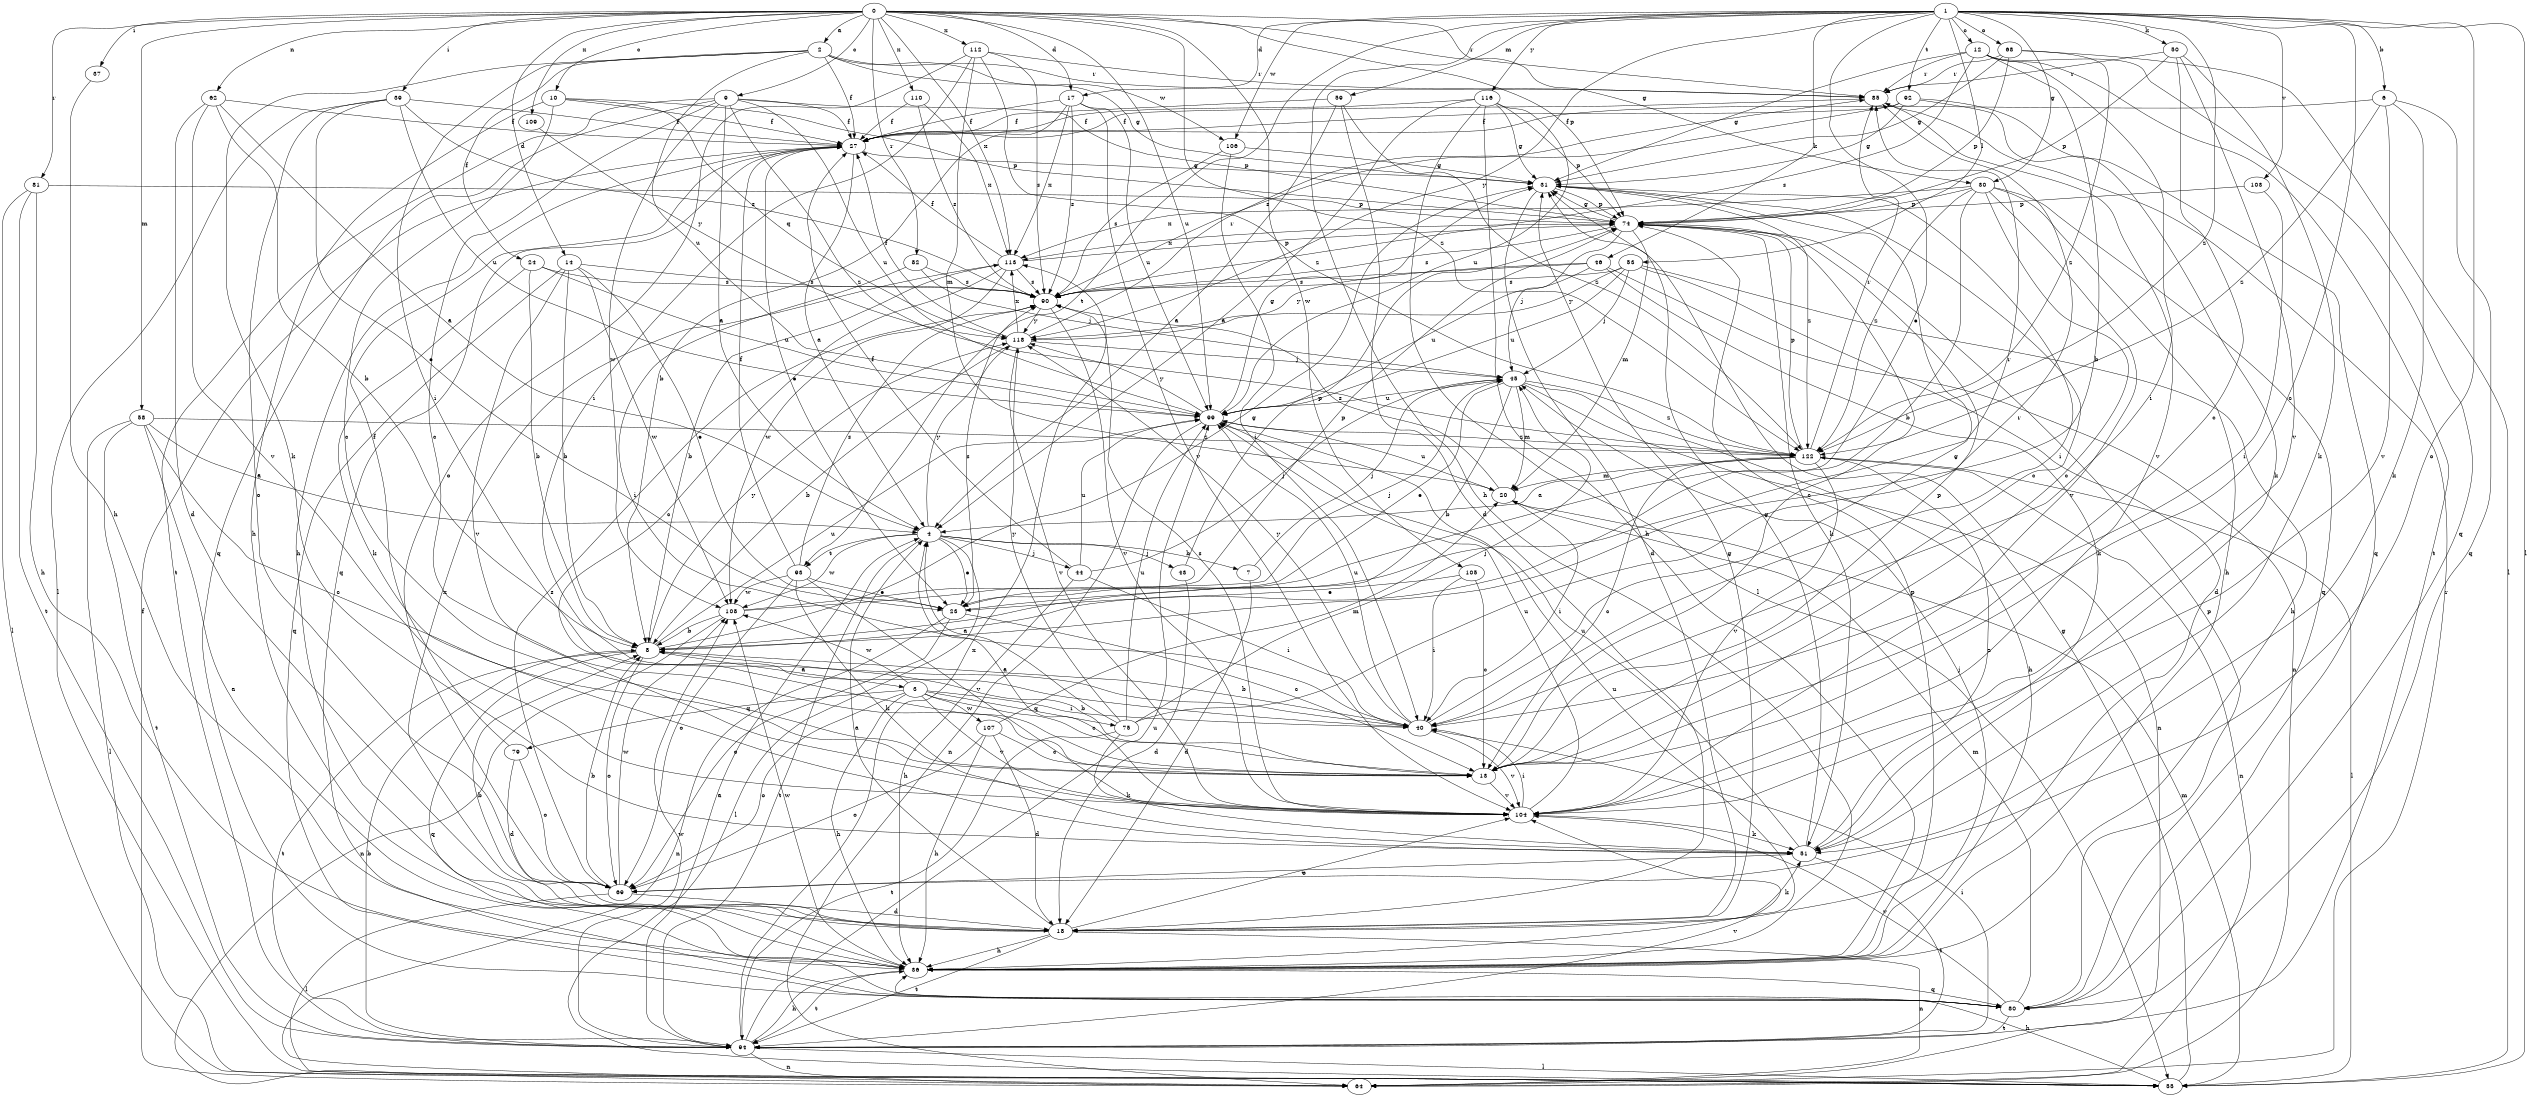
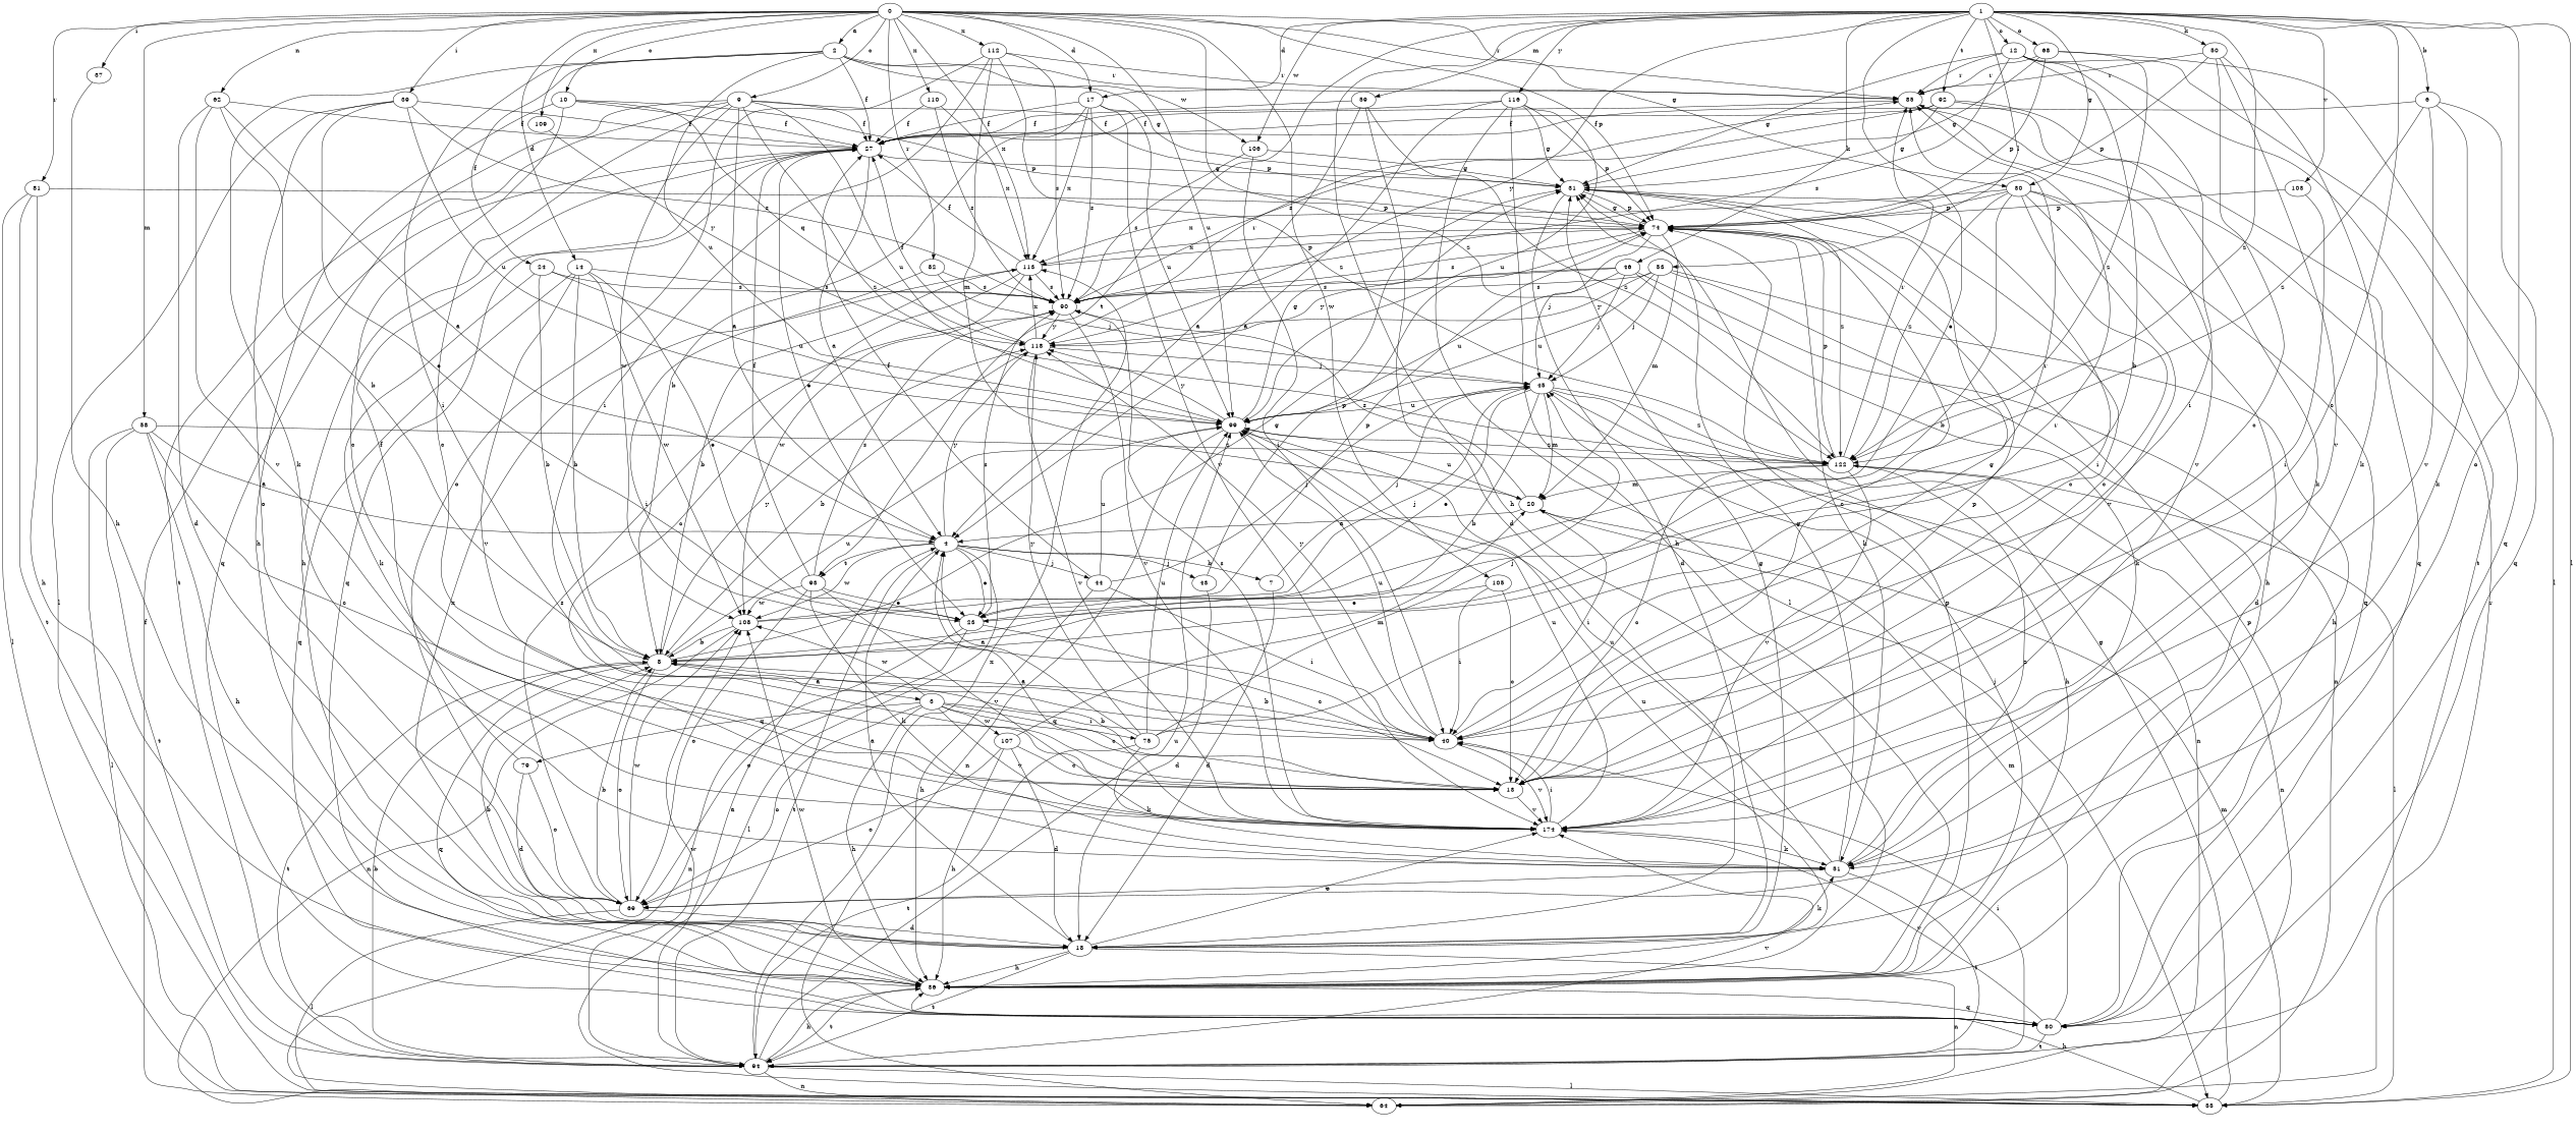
  strict digraph {
    0
    2
    9
    10
    14
    17
    30
    37
    39
    58
    62
    74
    81
    82
    85
    99
    105
    109
    110
    112
    113
    122
    106
    24
    27
    31
    40
    51
    13
    108
    4
    94
    80
    36
    118
    23
-   104
+   104 [label=174]
    8
    90
    55
    69
    18
    45
    n44 [label=20]
    64
    1
    6
    12
    46
    50
    53
    59
    68
    92
    93
    103
    116
    3
    75
    79
    107
    7
    43
    44
    0 -> 2 [label=a]
    0 -> 9 [label=c]
    0 -> 10 [label=c]
    0 -> 14 [label=d]
    0 -> 17 [label=d]
    0 -> 30 [label=g]
    0 -> 37 [label=i]
    0 -> 39 [label=i]
    0 -> 58 [label=m]
    0 -> 62 [label=n]
    0 -> 74 [label=p]
    0 -> 81 [label=r]
    0 -> 82 [label=r]
    0 -> 85 [label=r]
    0 -> 99 [label=u]
    0 -> 105 [label=w]
    0 -> 109 [label=x]
    0 -> 110 [label=x]
    0 -> 112 [label=x]
    0 -> 113 [label=x]
    0 -> 122 [label=z]
    2 -> 85 [label=r]
    2 -> 99 [label=u]
    2 -> 106 [label=w]
    2 -> 24 [label=f]
    2 -> 27 [label=f]
    2 -> 31 [label=g]
    2 -> 40 [label=i]
    2 -> 51 [label=k]
    9 -> 74 [label=p]
    9 -> 99 [label=u]
    9 -> 122 [label=z]
    9 -> 27 [label=f]
    9 -> 13 [label=c]
    9 -> 108 [label=w]
    9 -> 4 [label=a]
    9 -> 94 [label=t]
    9 -> 80 [label=q]
    10 -> 74 [label=p]
    10 -> 27 [label=f]
    10 -> 13 [label=c]
    10 -> 36 [label=h]
    10 -> 118 [label=q]
    14 -> 108 [label=w]
    14 -> 80 [label=q]
    14 -> 23 [label=e]
    14 -> 104 [label=v]
    14 -> 8 [label=b]
    14 -> 90 [label=s]
    17 -> 99 [label=u]
    17 -> 113 [label=x]
    17 -> 27 [label=f]
    17 -> 104 [label=v]
    17 -> 8 [label=b]
    17 -> 90 [label=s]
    30 -> 74 [label=p]
    30 -> 113 [label=x]
    30 -> 122 [label=z]
    30 -> 13 [label=c]
    30 -> 80 [label=q]
    30 -> 36 [label=h]
    30 -> 104 [label=v]
    30 -> 8 [label=b]
    37 -> 36 [label=h]
    39 -> 99 [label=u]
    39 -> 27 [label=f]
    39 -> 23 [label=e]
    39 -> 90 [label=s]
    39 -> 55 [label=l]
    39 -> 69 [label=o]
    58 -> 122 [label=z]
    58 -> 13 [label=c]
    58 -> 4 [label=a]
    58 -> 94 [label=t]
-   58 -> 36 [label=a]
+   58 -> 36 [label=h]
    58 -> 55 [label=l]
    62 -> 27 [label=f]
    62 -> 4 [label=a]
    62 -> 104 [label=v]
    62 -> 8 [label=b]
    62 -> 18 [label=d]
    74 -> 113 [label=x]
    74 -> 31 [label=g]
    74 -> 51 [label=k]
    74 -> 13 [label=c]
    74 -> 90 [label=s]
    74 -> 45 [label=j]
    74 -> n44 [label=m]
    81 -> 74 [label=p]
    81 -> 94 [label=t]
    81 -> 36 [label=h]
    81 -> 55 [label=l]
    82 -> 40 [label=i]
    82 -> 90 [label=s]
    82 -> 45 [label=j]
    85 -> 27 [label=f]
    85 -> 104 [label=v]
    99 -> 122 [label=z]
    99 -> 31 [label=g]
    99 -> 118 [label=y]
    99 -> 64 [label=n]
    105 -> 40 [label=i]
    105 -> 13 [label=c]
    105 -> 23 [label=e]
    109 -> 118 [label=y]
    110 -> 113 [label=x]
    110 -> 27 [label=f]
    110 -> 90 [label=s]
    112 -> 85 [label=r]
    112 -> 122 [label=z]
    112 -> 40 [label=i]
    112 -> 90 [label=s]
    112 -> 69 [label=o]
    112 -> n44 [label=m]
    113 -> 74 [label=p]
    113 -> 27 [label=f]
    113 -> 13 [label=c]
    113 -> 108 [label=w]
    113 -> 8 [label=b]
    113 -> 90 [label=s]
    122 -> 74 [label=p]
    122 -> 85 [label=r]
    122 -> 13 [label=c]
-   122 -> 4 [label=a]
+   n44 -> 4 [label=a]
    122 -> 104 [label=v]
    122 -> 55 [label=l]
    122 -> n44 [label=m]
    122 -> 64 [label=n]
    106 -> 31 [label=g]
    106 -> 40 [label=i]
    106 -> 90 [label=s]
    24 -> 99 [label=u]
    24 -> 51 [label=k]
    24 -> 8 [label=b]
    24 -> 90 [label=s]
    27 -> 31 [label=g]
    27 -> 4 [label=a]
    27 -> 80 [label=q]
    27 -> 36 [label=h]
    27 -> 23 [label=e]
    31 -> 74 [label=p]
    31 -> 122 [label=z]
    31 -> 40 [label=i]
    31 -> 13 [label=c]
    31 -> 18 [label=d]
    40 -> 99 [label=u]
    40 -> 31 [label=g]
    40 -> 118 [label=y]
    40 -> 104 [label=v]
    40 -> 8 [label=b]
    51 -> 99 [label=u]
    51 -> 122 [label=z]
    51 -> 31 [label=g]
    51 -> 94 [label=t]
    51 -> 69 [label=o]
    13 -> 74 [label=p]
    13 -> 104 [label=v]
    13 -> 8 [label=b]
    108 -> 74 [label=p]
    108 -> 8 [label=b]
    108 -> 45 [label=j]
    108 -> 64 [label=n]
    4 -> 108 [label=w]
    4 -> 94 [label=t]
    4 -> 118 [label=y]
    4 -> 23 [label=e]
    4 -> 55 [label=l]
    4 -> 93 [label=t]
    4 -> 7 [label=b]
    4 -> 43 [label=j]
    4 -> 44 [label=j]
    94 -> 99 [label=u]
    94 -> 113 [label=x]
    94 -> 40 [label=i]
    94 -> 108 [label=w]
    94 -> 4 [label=a]
    94 -> 36 [label=h]
    94 -> 104 [label=v]
    94 -> 8 [label=b]
    94 -> 55 [label=l]
    94 -> 64 [label=n]
    80 -> 74 [label=p]
    80 -> 94 [label=t]
    80 -> 104 [label=v]
    80 -> n44 [label=m]
    36 -> 74 [label=p]
    36 -> 99 [label=u]
    36 -> 108 [label=w]
    36 -> 94 [label=t]
    36 -> 80 [label=q]
    36 -> 45 [label=j]
    118 -> 85 [label=r]
    118 -> 113 [label=x]
    118 -> 27 [label=f]
    118 -> 104 [label=v]
    118 -> 8 [label=b]
    118 -> 45 [label=j]
    23 -> 85 [label=r]
    23 -> 13 [label=c]
    23 -> 90 [label=s]
    23 -> 69 [label=o]
    23 -> 64 [label=n]
    104 -> 99 [label=u]
    104 -> 40 [label=i]
    104 -> 51 [label=k]
    104 -> 4 [label=a]
    104 -> 90 [label=s]
    8 -> 99 [label=u]
    8 -> 31 [label=g]
    8 -> 94 [label=t]
    8 -> 80 [label=q]
    8 -> 118 [label=y]
    8 -> 69 [label=o]
    8 -> 3 [label=a]
    90 -> 118 [label=y]
    90 -> 104 [label=v]
    55 -> 31 [label=g]
    55 -> 36 [label=h]
    55 -> n44 [label=m]
    69 -> 108 [label=w]
    69 -> 8 [label=b]
    69 -> 90 [label=s]
    69 -> 55 [label=l]
    69 -> 18 [label=d]
    18 -> 113 [label=x]
    18 -> 31 [label=g]
    18 -> 51 [label=k]
    18 -> 4 [label=a]
    18 -> 94 [label=t]
    18 -> 36 [label=h]
    18 -> 104 [label=v]
    18 -> 8 [label=b]
    18 -> 64 [label=n]
    45 -> 99 [label=u]
    45 -> 122 [label=z]
    45 -> 36 [label=h]
    45 -> 23 [label=e]
    45 -> 8 [label=b]
    45 -> n44 [label=m]
    45 -> 64 [label=n]
    n44 -> 99 [label=u]
    n44 -> 40 [label=i]
    n44 -> 90 [label=s]
    64 -> 85 [label=r]
    64 -> 27 [label=f]
    1 -> 17 [label=d]
    1 -> 30 [label=g]
    1 -> 122 [label=z]
    1 -> 106 [label=w]
    1 -> 13 [label=c]
    1 -> 36 [label=h]
    1 -> 118 [label=y]
    1 -> 23 [label=e]
    1 -> 55 [label=l]
    1 -> 69 [label=o]
    1 -> 6 [label=b]
    1 -> 12 [label=c]
    1 -> 46 [label=k]
    1 -> 50 [label=k]
    1 -> 53 [label=l]
    1 -> 59 [label=m]
    1 -> 68 [label=o]
    1 -> 92 [label=t]
    1 -> 93 [label=t]
    1 -> 103 [label=v]
    1 -> 116 [label=y]
    6 -> 122 [label=z]
    6 -> 27 [label=f]
    6 -> 51 [label=k]
    6 -> 80 [label=q]
    6 -> 104 [label=v]
    12 -> 85 [label=r]
    12 -> 31 [label=g]
    12 -> 40 [label=i]
    12 -> 94 [label=t]
    12 -> 80 [label=q]
    12 -> 8 [label=b]
    12 -> 90 [label=s]
    46 -> 99 [label=u]
    46 -> 51 [label=k]
    46 -> 118 [label=y]
    46 -> 90 [label=s]
+   46 -> 45 [label=j]
    46 -> 64 [label=n]
    50 -> 74 [label=p]
    50 -> 85 [label=r]
    50 -> 51 [label=k]
    50 -> 13 [label=c]
    50 -> 104 [label=v]
    53 -> 99 [label=u]
    53 -> 36 [label=h]
    53 -> 118 [label=y]
    53 -> 90 [label=s]
    53 -> 18 [label=d]
    53 -> 45 [label=j]
    59 -> 122 [label=z]
    59 -> 27 [label=f]
    59 -> 4 [label=a]
    59 -> 18 [label=d]
    68 -> 74 [label=p]
    68 -> 85 [label=r]
    68 -> 122 [label=z]
    68 -> 31 [label=g]
    68 -> 55 [label=l]
    92 -> 27 [label=f]
    92 -> 31 [label=g]
    92 -> 51 [label=k]
    92 -> 80 [label=q]
    92 -> 90 [label=s]
    93 -> 27 [label=f]
    93 -> 51 [label=k]
    93 -> 108 [label=w]
    93 -> 23 [label=e]
    93 -> 104 [label=v]
    93 -> 90 [label=s]
    93 -> 69 [label=o]
    103 -> 74 [label=p]
    103 -> 40 [label=i]
    116 -> 74 [label=p]
    116 -> 99 [label=u]
    116 -> 27 [label=f]
    116 -> 31 [label=g]
    116 -> 4 [label=a]
    116 -> 36 [label=h]
    116 -> 55 [label=l]
    3 -> 40 [label=i]
    3 -> 13 [label=c]
    3 -> 108 [label=w]
    3 -> 36 [label=h]
    3 -> 104 [label=v]
    3 -> 69 [label=o]
    3 -> 75 [label=q]
    3 -> 79 [label=q]
    3 -> 107 [label=w]
    75 -> 85 [label=r]
    75 -> 99 [label=u]
    75 -> 51 [label=k]
    75 -> 4 [label=a]
    75 -> 94 [label=t]
    75 -> 118 [label=y]
    75 -> 45 [label=j]
    79 -> 27 [label=f]
    79 -> 69 [label=o]
    79 -> 18 [label=d]
    107 -> 13 [label=c]
    107 -> 36 [label=h]
    107 -> 69 [label=o]
    107 -> 18 [label=d]
    107 -> n44 [label=m]
    7 -> 18 [label=d]
    7 -> 45 [label=j]
    43 -> 74 [label=p]
    43 -> 18 [label=d]
    44 -> 99 [label=u]
    44 -> 27 [label=f]
    44 -> 40 [label=i]
    44 -> 36 [label=h]
    44 -> 45 [label=j]
  }
